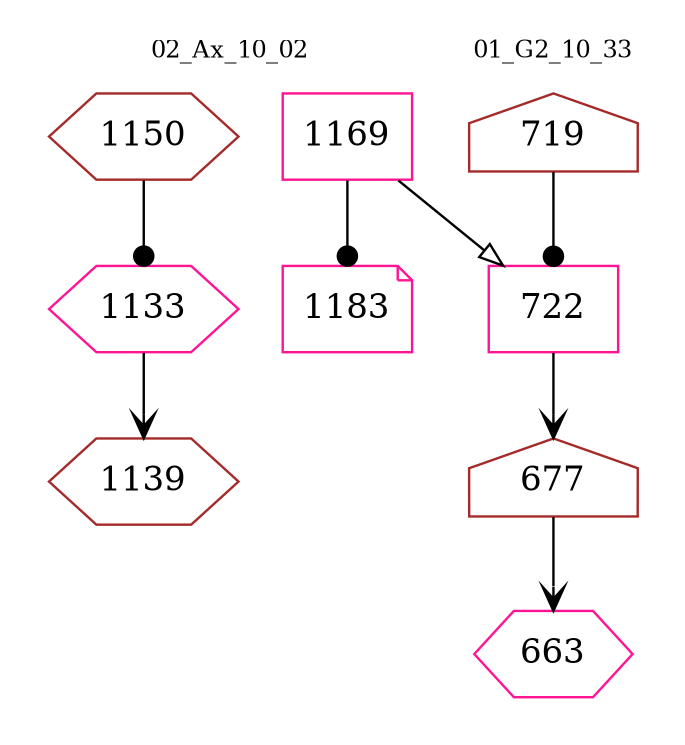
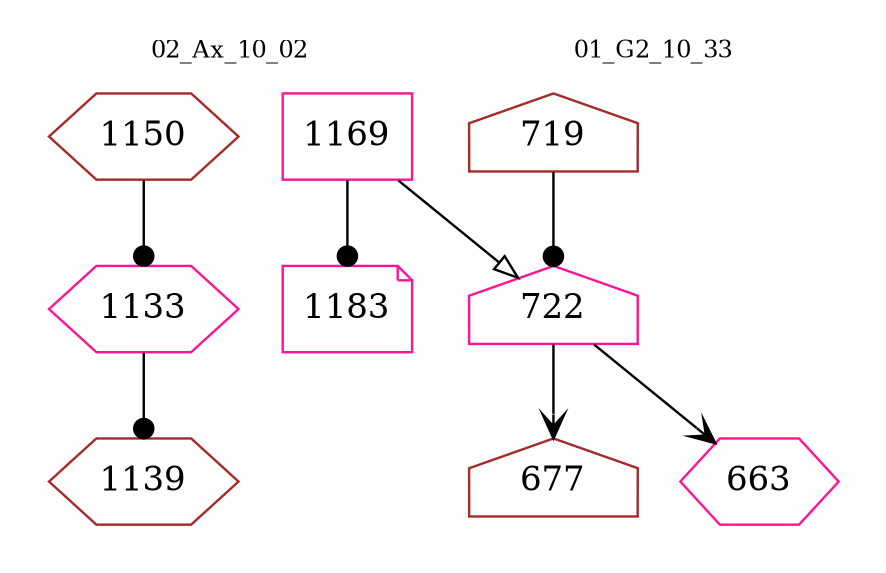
  digraph {
    node [color=deeppink shape=hexagon]
    edge [arrowhead=dot color=black]
    n1 [label=1169 shape=box]
    n2 [color=brown label=1150]
    n3 [label=1183 shape=note]
    n4 [label=1133]
    n5 [color=brown label=1139]
    n6 [color=brown label=719 shape=house]
-   n7 [label=722 shape=box]
+   n7 [label=722 shape=house]
    n8 [color=brown label=677 shape=house]
    n9 [label=663]
    subgraph cluster_1 {
      color=white
      fontsize=10
      label="02_Ax_10_02"
      n1
      n2
      n3
      n4
      n5
    }
    subgraph cluster_2 {
      color=white
      fontsize=10
      label="01_G2_10_33"
      n6
      n7
      n8
      n9
    }
    n1 -> n3
    n1 -> n7 [arrowhead=onormal]
    n2 -> n4
-   n4 -> n5 [arrowhead=vee]
+   n4 -> n5
    n6 -> n7
    n7 -> n8 [arrowhead=vee]
-   n8 -> n9 [arrowhead=vee]
+   n7 -> n9 [arrowhead=vee]
  }
